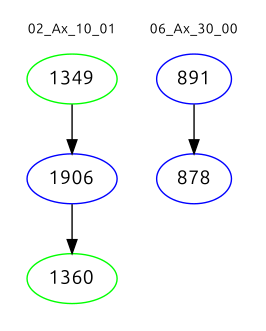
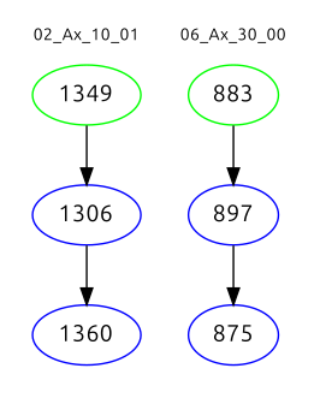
  digraph {
    fontname=Ubuntu
    node [color=blue fontname=Ubuntu]
    edge [color=black fontname=Ubuntu]
    n1 [color=green label=1349]
-   n2 [label=1906]
-   n3 [color=green label=1360]
-   n5 [label=891]
-   n6 [label=878]
+   n2 [label=1306]
+   n3 [label=1360]
+   n4 [color=green label=883]
+   n5 [label=897]
+   n6 [label=875]
    subgraph cluster_1 {
      color=white
      fontsize=10
      label="02_Ax_10_01"
      n1
      n2
      n3
    }
    subgraph cluster_2 {
      color=white
      fontsize=10
      label="06_Ax_30_00"
+     n4
      n5
      n6
    }
    n1 -> n2
    n2 -> n3
+   n4 -> n5
    n5 -> n6
  }
